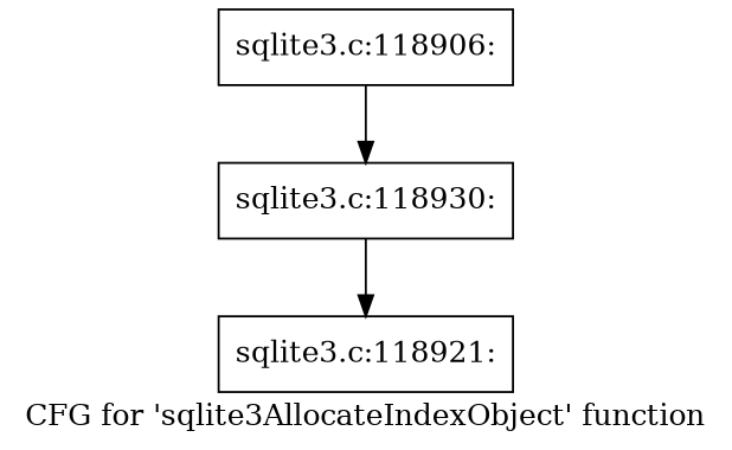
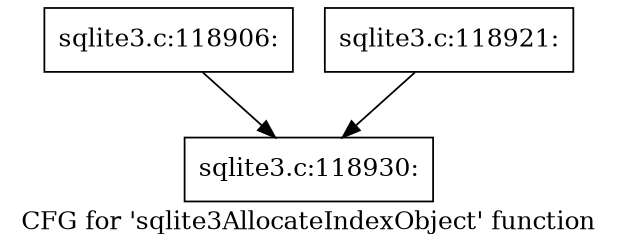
  digraph {
    label="CFG for 'sqlite3AllocateIndexObject' function"
    node [shape=record]
    n1 [label="{sqlite3.c:118906:}"]
    n2 [label="{sqlite3.c:118930:}"]
    n3 [label="{sqlite3.c:118921:}"]
    n1 -> n2
-   n2 -> n3
+   n3 -> n2
  }
